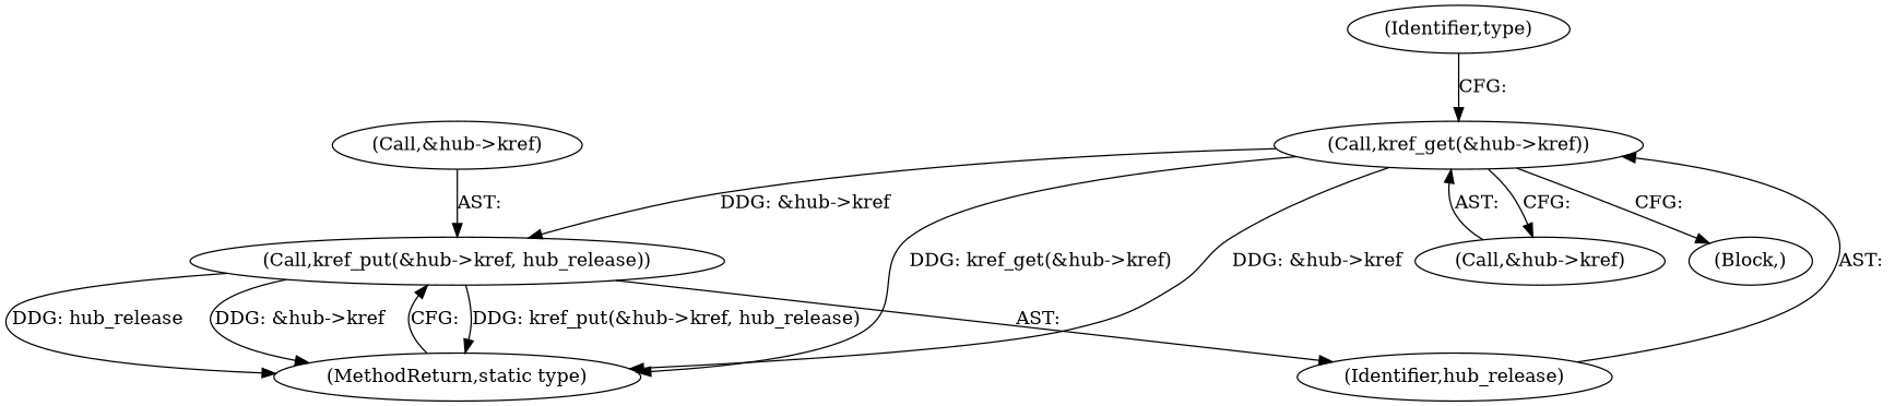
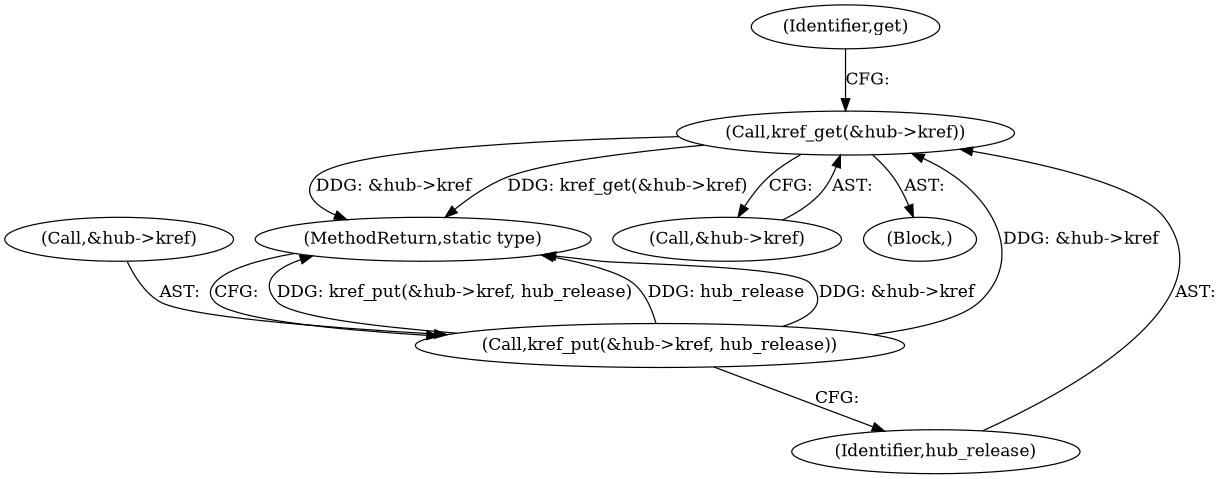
  digraph {
    n1 [label="(Call,kref_get(&hub->kref))"]
    n2 [label="(Call,kref_put(&hub->kref, hub_release))"]
    n3 [label="(MethodReturn,static type)"]
    n4 [label="(Call,&hub->kref)"]
    n5 [label="(Block,)"]
    n6 [label="(Identifier,hub_release)"]
-   n7 [label="(Identifier,type)"]
+   n7 [label="(Identifier,get)"]
    n8 [label="(Call,&hub->kref)"]
-   n1 -> n2 [label="DDG: &hub->kref"]
+   n2 -> n1 [label="DDG: &hub->kref"]
    n1 -> n3 [label="DDG: &hub->kref"]
    n1 -> n3 [label="DDG: kref_get(&hub->kref)"]
    n1 -> n4 [label="CFG: "]
-   n1 -> n5 [label="CFG: "]
+   n1 -> n5 [label="AST: "]
    n2 -> n3 [label="DDG: kref_put(&hub->kref, hub_release)"]
    n2 -> n3 [label="DDG: hub_release"]
    n2 -> n3 [label="DDG: &hub->kref"]
-   n2 -> n6 [label="AST: "]
+   n2 -> n6 [label="CFG: "]
    n3 -> n2 [label="CFG: "]
    n4 -> n1 [label="AST: "]
    n6 -> n1 [label="AST: "]
    n7 -> n1 [label="CFG: "]
    n8 -> n2 [label="AST: "]
  }
